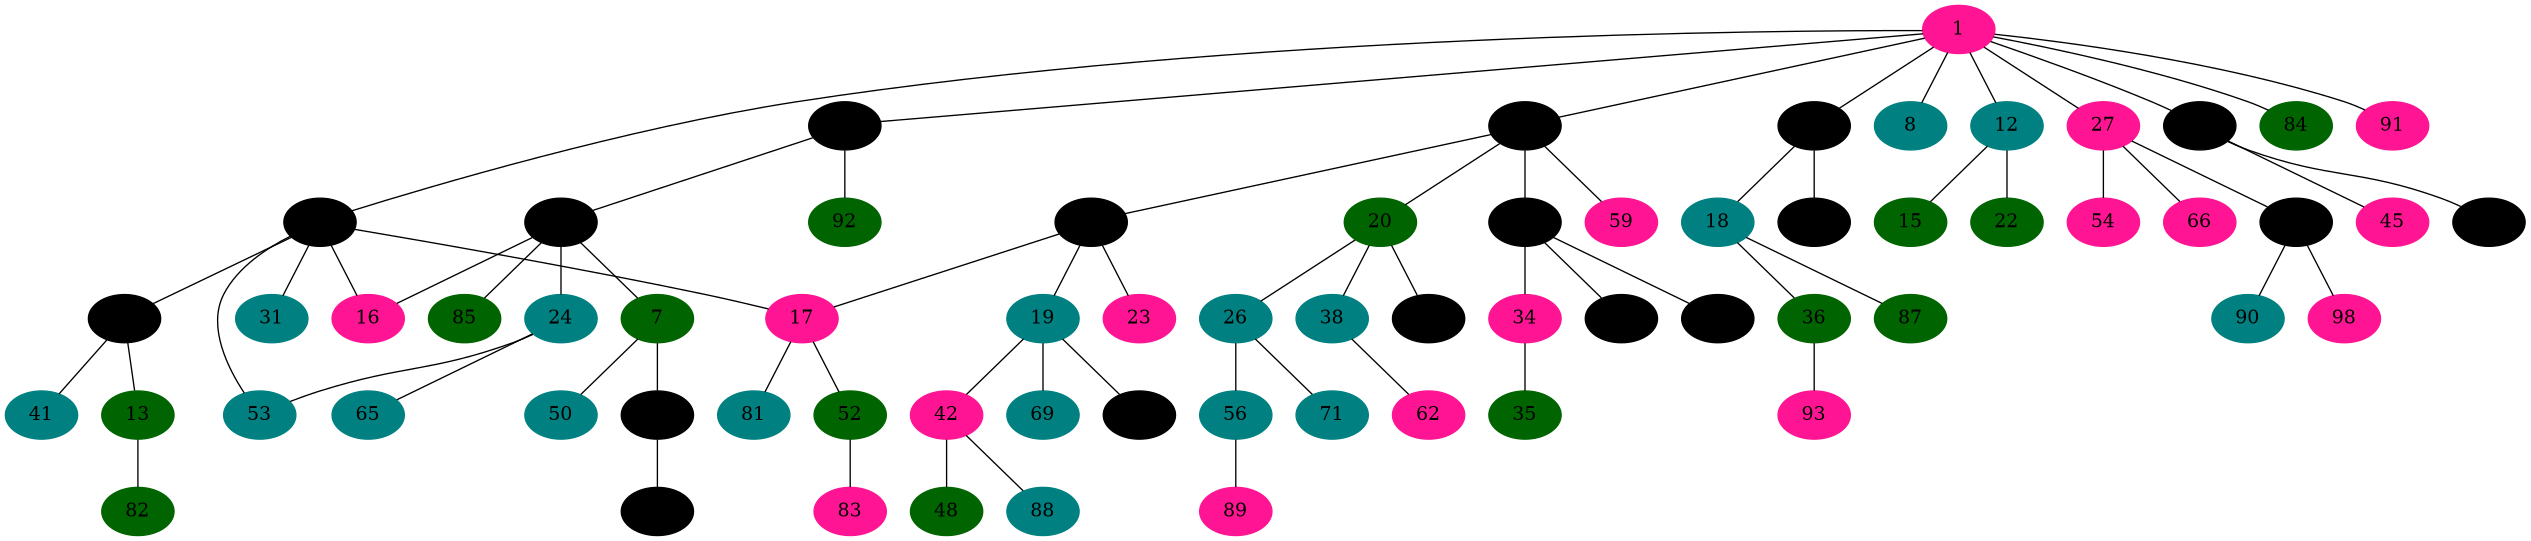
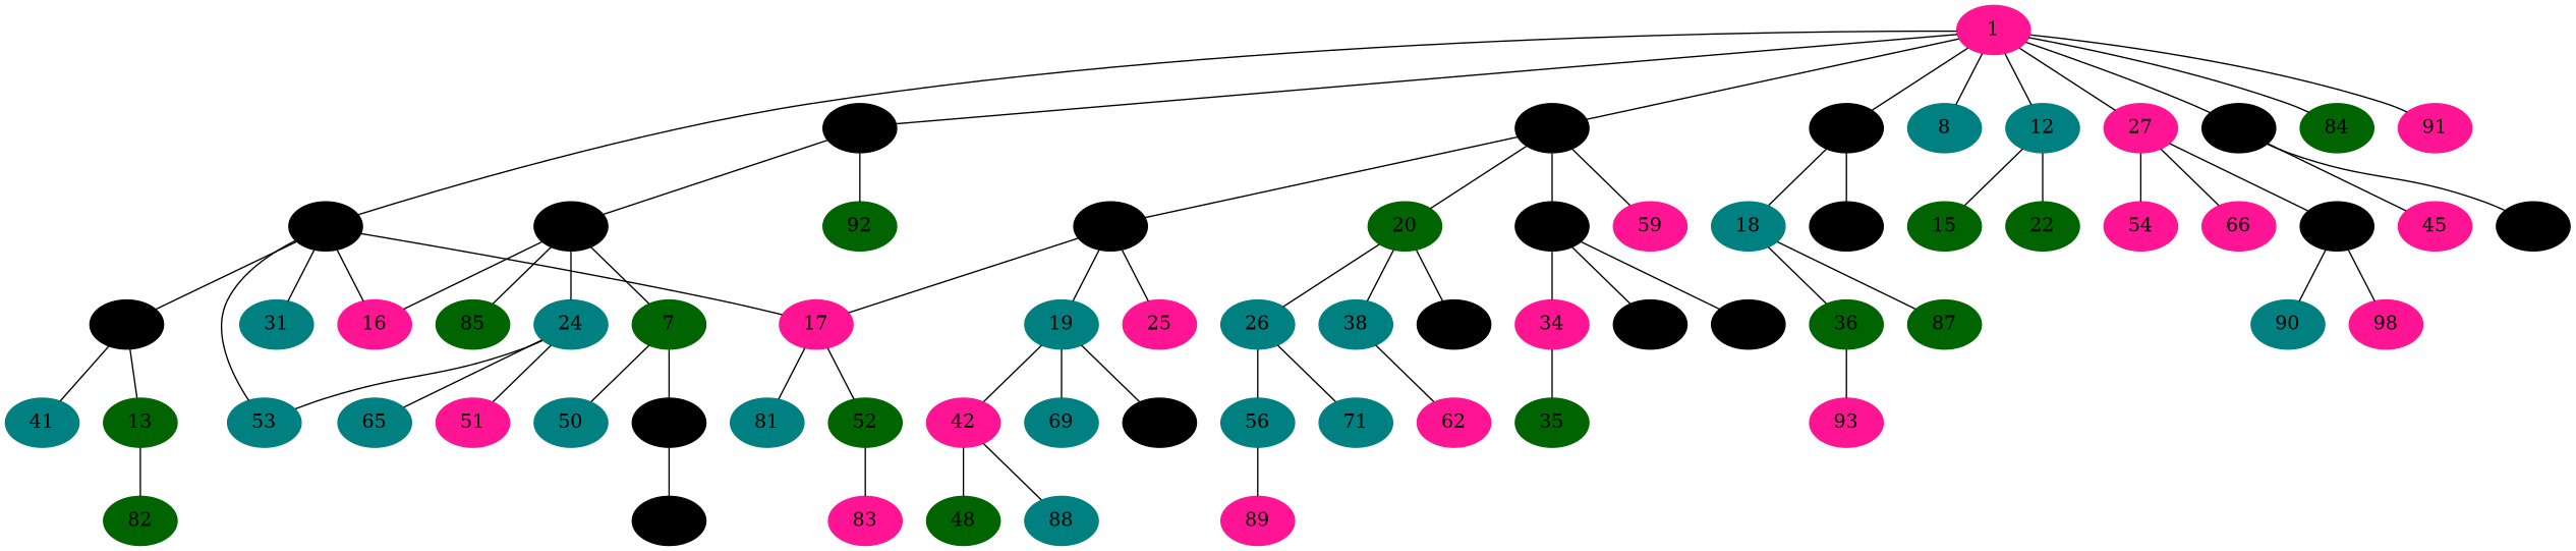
  graph {
    node [color=deeppink style=filled]
    1 [super="+11"]
    2 [color=black]
    3 [color=black]
    4 [color=black super="+25"]
    5 [color=black super="+14"]
    8 [color=teal]
    12 [color=teal]
    27 [super="+47"]
    43 [color=black super="+61"]
    84 [color=darkgreen]
    91
    9 [color=black super="+28"]
    16
    17 [super="+46"]
    31 [color=teal super="+78"]
    53 [color=teal]
    18 [color=teal super="+32"]
    49 [color=black super="+86"]
    6 [color=black super="+97"]
    92 [color=darkgreen]
    10 [color=black]
    20 [color=darkgreen super="+77"]
    29 [color=black super="+39"]
    59
    15 [color=darkgreen]
    22 [color=darkgreen]
    54
    66 [super="+73"]
    76 [color=black super="+79"]
    45
    99 [color=black]
    13 [color=darkgreen super="+74"]
    41 [color=teal]
    52 [color=darkgreen]
    81 [color=teal]
    36 [color=darkgreen super="+67"]
    87 [color=darkgreen]
    7 [color=darkgreen super="+37"]
    24 [color=teal super="+33"]
    85 [color=darkgreen]
    19 [color=teal super="+30"]
-   23 [super="+60"]
+   23 [super="+60" label=25]
    26 [color=teal super="+44"]
    38 [color=teal]
    58 [color=black]
    34 [super="+57"]
    64 [color=black]
    70 [color=black]
    21 [color=black super="+96"]
    50 [color=teal super="+55"]
+   51
    65 [color=teal]
    94 [color=black]
    82 [color=darkgreen]
    42 [super="+80"]
    69 [color=teal super="+72"]
    95 [color=black]
    83
    93
    48 [color=darkgreen super="+75"]
    88 [color=teal]
    56 [color=teal super="+63"]
    71 [color=teal]
    62
    89
    90 [color=teal]
    98
    35 [color=darkgreen super="+40"]
    1 -- 2
    1 -- 3
    1 -- 4
    1 -- 5
    1 -- 8
    1 -- 12
    1 -- 27
    1 -- 43
    1 -- 84
    1 -- 91
    2 -- 9
    2 -- 16
    2 -- 17
    2 -- 31
    2 -- 53
    3 -- 18
    3 -- 49
    4 -- 6
    4 -- 92
    5 -- 10
    5 -- 20
    5 -- 29
    5 -- 59
    12 -- 15
    12 -- 22
    27 -- 54
    27 -- 66
    27 -- 76
    43 -- 45
    43 -- 99
    9 -- 13
    9 -- 41
    17 -- 52
    17 -- 81
    18 -- 36
    18 -- 87
    6 -- 16
    6 -- 7
    6 -- 24
    6 -- 85
    10 -- 17
    10 -- 19
    10 -- 23
    20 -- 26
    20 -- 38
    20 -- 58
    29 -- 34
    29 -- 64
    29 -- 70
    76 -- 90
    76 -- 98
    13 -- 82
    52 -- 83
    36 -- 93
    7 -- 21
    7 -- 50
    24 -- 53
+   24 -- 51
    24 -- 65
    19 -- 42
    19 -- 69
    19 -- 95
    26 -- 56
    26 -- 71
    38 -- 62
    34 -- 35
    21 -- 94
    42 -- 48
    42 -- 88
    56 -- 89
  }
